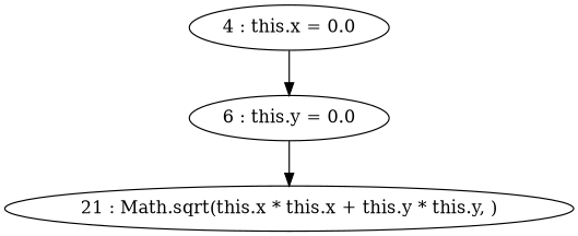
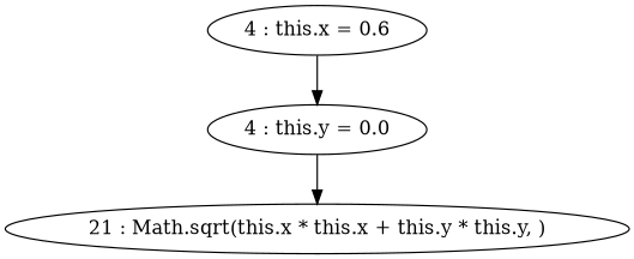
  digraph {
-   "4 : this.x = 0.0"
-   "4 : this.y = 0.0" [label="6 : this.y = 0.0"]
+   "4 : this.x = 0.0" [label="4 : this.x = 0.6"]
+   "4 : this.y = 0.0"
    "21 : Math.sqrt(this.x * this.x + this.y * this.y, )"
    "4 : this.x = 0.0" -> "4 : this.y = 0.0"
    "4 : this.y = 0.0" -> "21 : Math.sqrt(this.x * this.x + this.y * this.y, )"
  }
